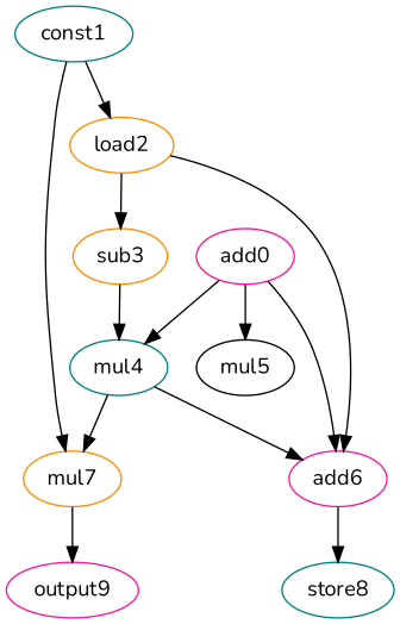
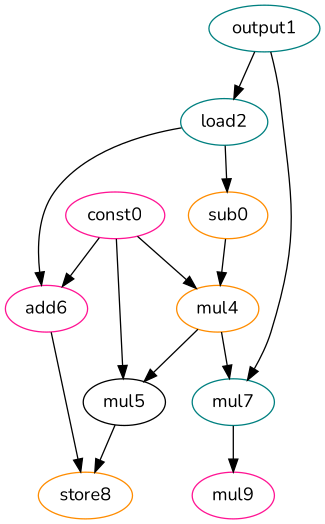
  digraph {
    fontname=Nunito
    node [color=deeppink fontname=Nunito opcode=mul]
    edge [fontname=Nunito operand=0]
-   const0 [opcode=const label=add0]
-   mul4 [color=teal]
+   const0 [opcode=const]
+   mul4 [color=darkorange]
    mul5 [color=black]
    add6 [opcode=add]
-   mul7 [color=darkorange]
-   store8 [color=teal opcode=store]
-   const1 [color=teal opcode=const]
-   load2 [color=darkorange opcode=load]
-   sub3 [color=darkorange opcode=sub]
-   output9 [opcode=output]
+   mul7 [color=teal]
+   store8 [color=darkorange opcode=store]
+   const1 [color=teal opcode=const label=output1]
+   load2 [color=teal opcode=load]
+   sub3 [color=darkorange opcode=sub label=sub0]
+   output9 [opcode=output label=mul9]
    const0 -> mul4
    const0 -> mul5
    const0 -> add6
-   mul4 -> add6 [operand=1]
+   mul4 -> mul5 [operand=1]
    mul4 -> mul7 [operand=1]
+   mul5 -> store8
    add6 -> store8 [operand=1]
    mul7 -> output9
    const1 -> mul7
    const1 -> load2
    load2 -> add6 [operand=1]
    load2 -> sub3 [operand=1]
    sub3 -> mul4 [operand=1]
  }
